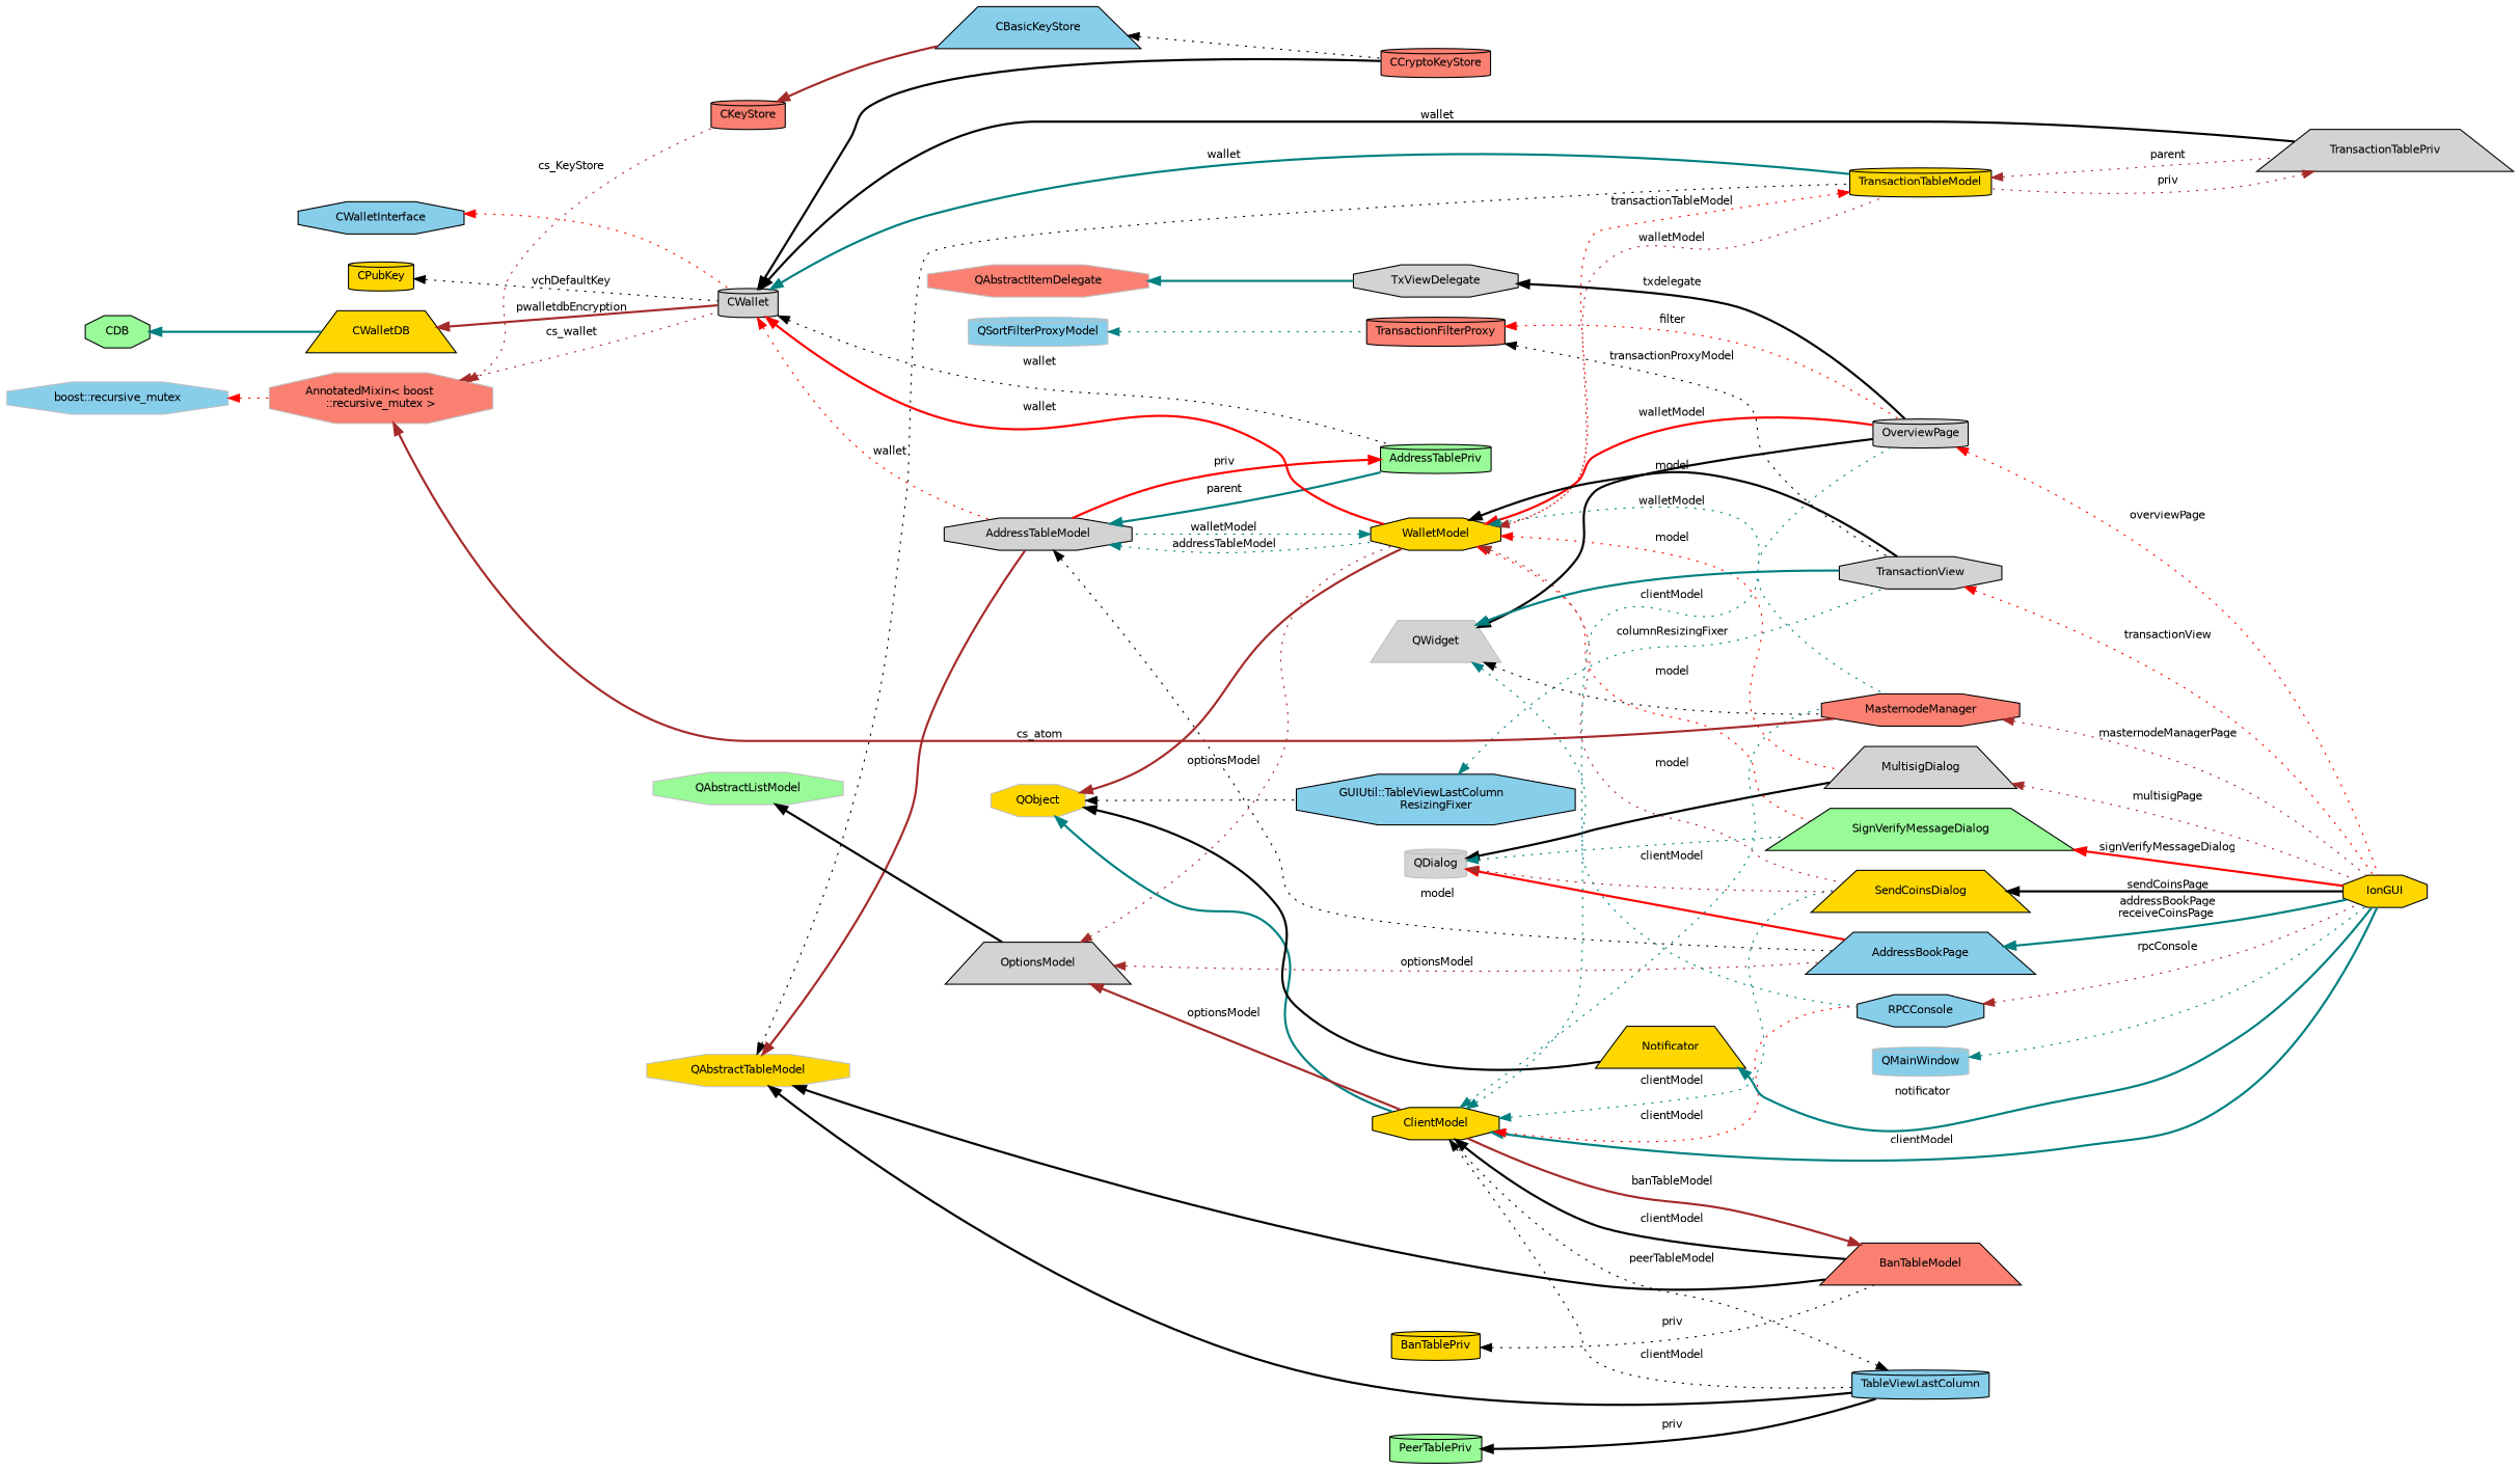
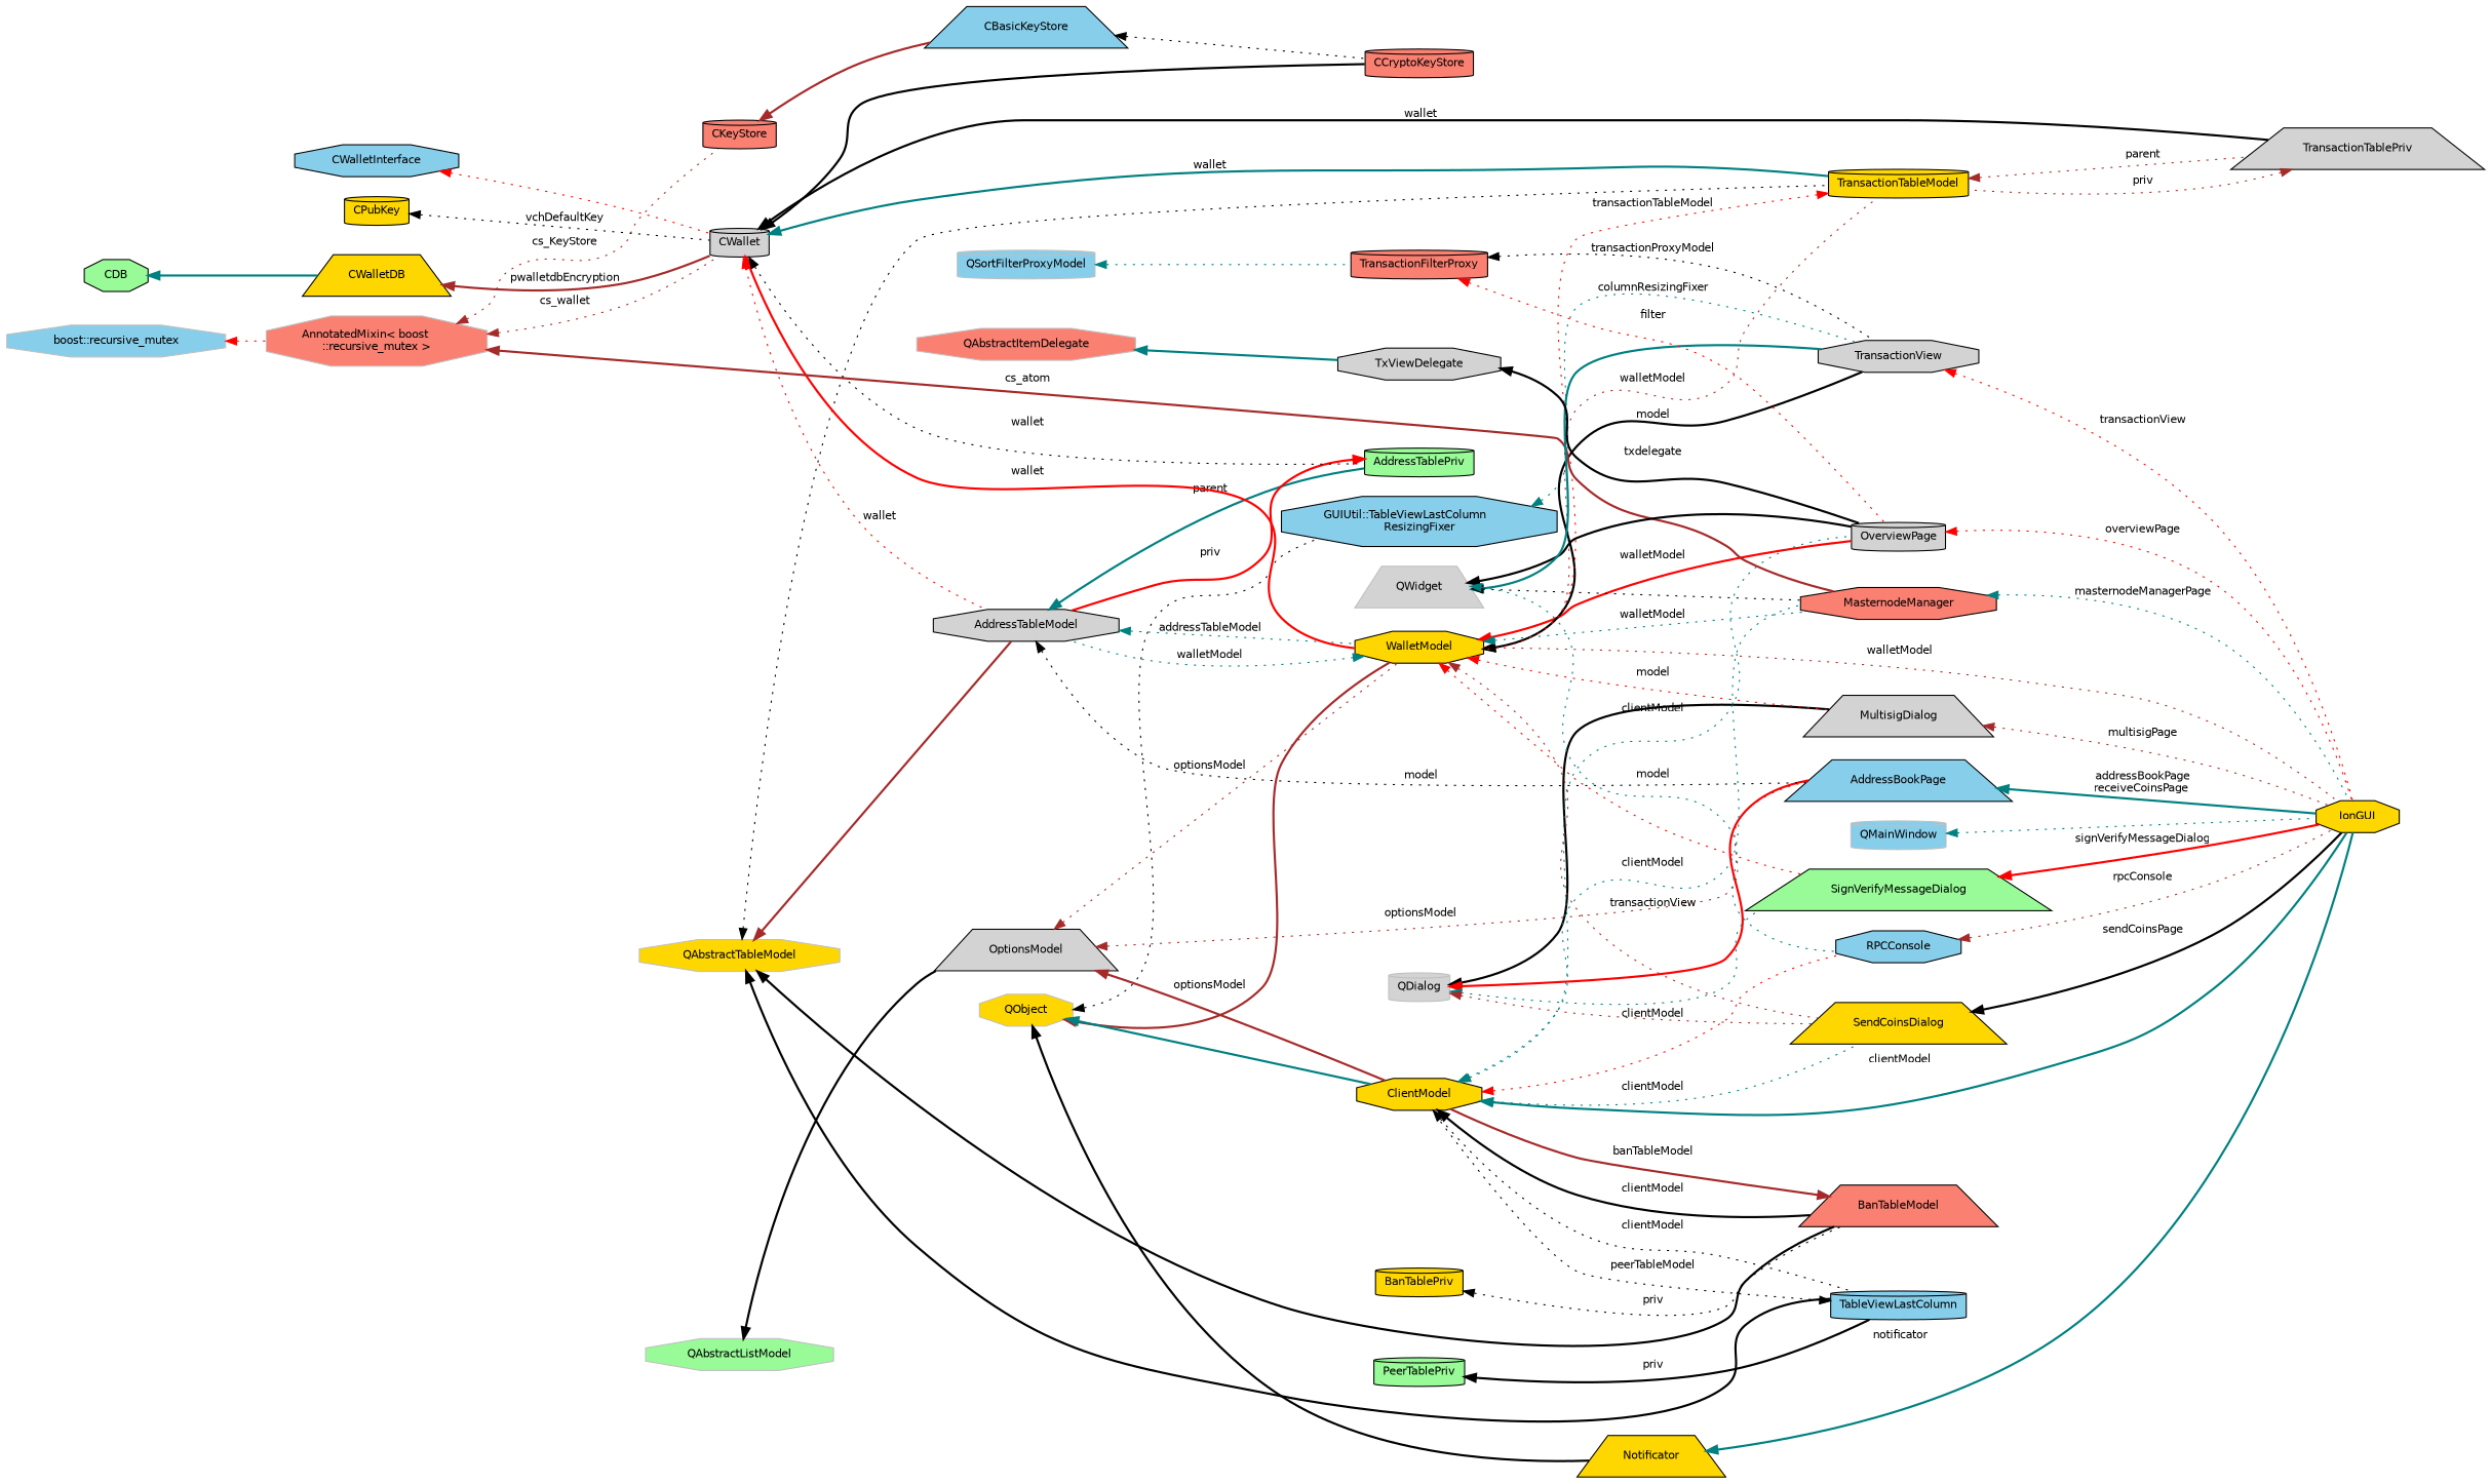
  digraph {
    rankdir=LR
    node [color=black fillcolor=gold fontname=Helvetica fontsize=10 shape=octagon style=filled]
    edge [color=black dir=back fontname=Helvetica fontsize=10 labelfontname=Helvetica labelfontsize=10 style=dotted]
    n1 [fontcolor=black height=0.2 label=IonGUI width=0.4]
    n2 [color=grey75 fillcolor=skyblue height=0.2 label=QMainWindow shape=cylinder width=0.4]
    n3 [fillcolor=lightgrey height=0.2 label=MultisigDialog shape=trapezium width=0.4]
    n4 [color=grey75 fillcolor=lightgrey height=0.2 label=QDialog shape=cylinder width=0.4]
    n5 [fillcolor=skyblue height=0.2 label=AddressBookPage shape=trapezium width=0.4]
    n6 [fillcolor=palegreen height=0.2 label=SignVerifyMessageDialog shape=trapezium width=0.4]
    n7 [height=0.2 label=SendCoinsDialog shape=trapezium width=0.4]
    n8 [height=0.2 label=WalletModel width=0.4]
    n9 [height=0.2 label=TransactionTableModel shape=cylinder width=0.4]
    n10 [fillcolor=lightgrey height=0.2 label=AddressTableModel width=0.4]
    n11 [fillcolor=lightgrey height=0.2 label=OverviewPage shape=cylinder width=0.4]
    n12 [fillcolor=lightgrey height=0.2 label=TransactionView width=0.4]
    n13 [fillcolor=salmon height=0.2 label=MasternodeManager width=0.4]
    n14 [fillcolor=lightgrey height=0.2 label=TransactionTablePriv shape=trapezium width=0.4]
    n15 [fillcolor=palegreen height=0.2 label=AddressTablePriv shape=cylinder width=0.4]
    n16 [color=grey75 height=0.2 label=QObject width=0.4]
    n17 [height=0.2 label=ClientModel width=0.4]
    n18 [fillcolor=skyblue height=0.2 label="GUIUtil::TableViewLastColumn\lResizingFixer" width=0.4]
    n19 [height=0.2 label=Notificator shape=trapezium width=0.4]
    n20 [fillcolor=skyblue height=0.2 label=TableViewLastColumn shape=cylinder width=0.4]
    n21 [fillcolor=salmon height=0.2 label=BanTableModel shape=trapezium width=0.4]
    n22 [fillcolor=skyblue height=0.2 label=RPCConsole width=0.4]
    n23 [color=grey75 height=0.2 label=QAbstractTableModel width=0.4]
    n24 [fillcolor=lightgrey height=0.2 label=CWallet shape=cylinder width=0.4]
    n25 [fillcolor=salmon height=0.2 label=CCryptoKeyStore shape=cylinder width=0.4]
    n26 [fillcolor=skyblue height=0.2 label=CBasicKeyStore shape=trapezium width=0.4]
    n27 [fillcolor=salmon height=0.2 label=CKeyStore shape=cylinder width=0.4]
    n28 [color=grey75 fillcolor=salmon height=0.2 label="AnnotatedMixin\< boost\l::recursive_mutex \>" width=0.4]
    n29 [color=grey75 fillcolor=skyblue height=0.2 label="boost::recursive_mutex" width=0.4]
    n30 [fillcolor=skyblue height=0.2 label=CWalletInterface width=0.4]
    n31 [height=0.2 label=CPubKey shape=cylinder width=0.4]
    n32 [height=0.2 label=CWalletDB shape=trapezium width=0.4]
    n33 [fillcolor=palegreen height=0.2 label=CDB width=0.4]
    n34 [fillcolor=lightgrey height=0.2 label=OptionsModel shape=trapezium width=0.4]
    n35 [color=grey75 fillcolor=palegreen height=0.2 label=QAbstractListModel width=0.4]
    n36 [fillcolor=palegreen height=0.2 label=PeerTablePriv shape=cylinder width=0.4]
    n37 [height=0.2 label=BanTablePriv shape=cylinder width=0.4]
    n38 [color=grey75 fillcolor=lightgrey height=0.2 label=QWidget shape=trapezium width=0.4]
    n39 [fillcolor=salmon height=0.2 label=TransactionFilterProxy shape=cylinder width=0.4]
    n40 [color=grey75 fillcolor=skyblue height=0.2 label=QSortFilterProxyModel shape=cylinder width=0.4]
    n41 [fillcolor=lightgrey height=0.2 label=TxViewDelegate width=0.4]
    n42 [color=grey75 fillcolor=salmon height=0.2 label=QAbstractItemDelegate width=0.4]
    n2 -> n1 [color=teal]
    n3 -> n1 [color=brown label=" multisigPage"]
    n4 -> n3 [style=bold]
    n4 -> n5 [color=red style=bold]
    n4 -> n6 [color=teal]
    n4 -> n7 [color=brown]
    n5 -> n1 [color=teal label=" addressBookPage\nreceiveCoinsPage" style=bold]
    n6 -> n1 [color=red label=" signVerifyMessageDialog" style=bold]
    n7 -> n1 [label=" sendCoinsPage" style=bold]
+   n8 -> n1 [color=brown label=" walletModel"]
    n8 -> n3 [color=red label=" model"]
    n8 -> n6 [color=red label=" model"]
-   n8 -> n7 [color=brown label=" model"]
+   n8 -> n7 [color=brown label=" transactionView"]
    n8 -> n9 [color=brown label=" walletModel"]
    n8 -> n10 [color=teal label=" walletModel"]
    n8 -> n11 [color=red label=" walletModel" style=bold]
    n8 -> n12 [label=" model" style=bold]
    n8 -> n13 [color=teal label=" walletModel"]
    n9 -> n8 [color=red label=" transactionTableModel"]
    n9 -> n14 [color=brown label=" parent"]
    n10 -> n5 [label=" model"]
    n10 -> n8 [color=teal label=" addressTableModel"]
    n10 -> n15 [color=teal label=" parent" style=bold]
    n11 -> n1 [color=red label=" overviewPage"]
    n12 -> n1 [color=red label=" transactionView"]
-   n13 -> n1 [color=brown label=" masternodeManagerPage"]
+   n13 -> n1 [color=teal label=" masternodeManagerPage"]
    n14 -> n9 [color=brown label=" priv"]
    n15 -> n10 [color=red label=" priv" style=bold]
    n16 -> n8 [color=brown style=bold]
    n16 -> n17 [color=teal style=bold]
    n16 -> n18
    n16 -> n19 [style=bold]
    n17 -> n1 [color=teal label=" clientModel" style=bold]
    n17 -> n7 [color=teal label=" clientModel"]
    n17 -> n11 [color=teal label=" clientModel"]
    n17 -> n13 [color=teal label=" clientModel"]
    n17 -> n20 [label=" clientModel"]
    n17 -> n21 [label=" clientModel" style=bold]
    n17 -> n22 [color=red label=" clientModel"]
    n18 -> n12 [color=teal label=" columnResizingFixer"]
    n19 -> n1 [color=teal label=" notificator" style=bold]
    n20 -> n17 [label=" peerTableModel"]
    n21 -> n17 [color=brown label=" banTableModel" style=bold]
    n22 -> n1 [color=brown label=" rpcConsole"]
    n23 -> n9
    n23 -> n10 [color=brown style=bold]
    n23 -> n20 [style=bold]
    n23 -> n21 [style=bold]
    n24 -> n8 [color=red label=" wallet" style=bold]
    n24 -> n9 [color=teal label=" wallet" style=bold]
    n24 -> n10 [color=red label=" wallet"]
    n24 -> n14 [label=" wallet" style=bold]
    n24 -> n15 [label=" wallet"]
    n24 -> n25 [style=bold]
    n26 -> n25
    n27 -> n26 [color=brown style=bold]
    n28 -> n13 [color=brown label=" cs_atom" style=bold]
    n28 -> n24 [color=brown label=" cs_wallet"]
    n28 -> n27 [color=brown label=" cs_KeyStore"]
    n29 -> n28 [color=red]
    n30 -> n24 [color=red]
    n31 -> n24 [label=" vchDefaultKey"]
    n32 -> n24 [color=brown label=" pwalletdbEncryption" style=bold]
    n33 -> n32 [color=teal style=bold]
    n34 -> n5 [color=brown label=" optionsModel"]
    n34 -> n8 [color=brown label=" optionsModel"]
    n34 -> n17 [color=brown label=" optionsModel" style=bold]
    n35 -> n34 [style=bold]
    n36 -> n20 [label=" priv" style=bold]
    n37 -> n21 [label=" priv"]
    n38 -> n11 [style=bold]
    n38 -> n12 [color=teal style=bold]
    n38 -> n13
    n38 -> n22 [color=teal]
    n39 -> n11 [color=red label=" filter"]
    n39 -> n12 [label=" transactionProxyModel"]
    n40 -> n39 [color=teal]
    n41 -> n11 [label=" txdelegate" style=bold]
    n42 -> n41 [color=teal style=bold]
  }
